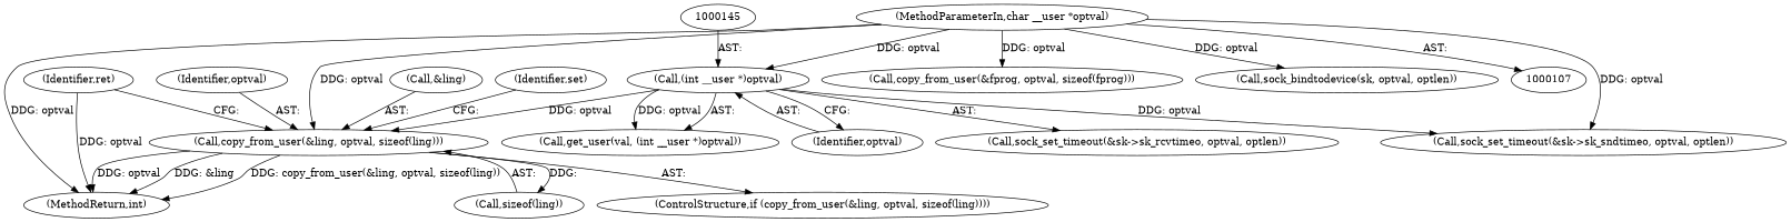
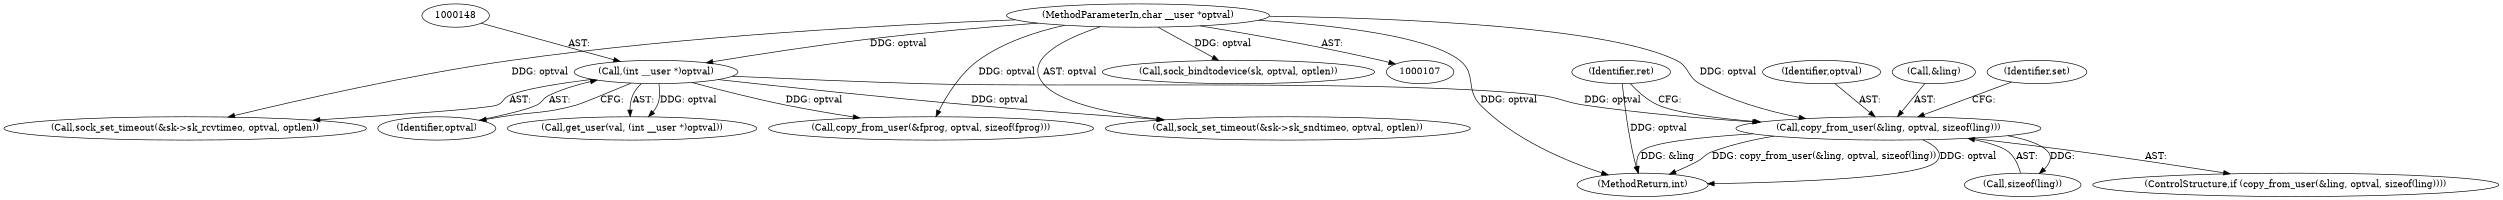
  digraph {
    n1 [label="(Call,copy_from_user(&ling, optval, sizeof(ling)))"]
    n2 [label="(ControlStructure,if (copy_from_user(&ling, optval, sizeof(ling))))"]
    n3 [label="(Call,sizeof(ling))"]
    n4 [label="(MethodReturn,int)"]
    n5 [label="(Call,(int __user *)optval)"]
    n6 [label="(Call,get_user(val, (int __user *)optval))"]
    n7 [label="(Call,copy_from_user(&fprog, optval, sizeof(fprog)))"]
    n8 [label="(Identifier,optval)"]
    n9 [label="(Call,sock_set_timeout(&sk->sk_rcvtimeo, optval, optlen))"]
    n10 [label="(Call,sock_set_timeout(&sk->sk_sndtimeo, optval, optlen))"]
    n11 [label="(MethodParameterIn,char __user *optval)"]
    n12 [label="(Call,sock_bindtodevice(sk, optval, optlen))"]
    1000107
    n14 [label="(Identifier,optval)"]
    n15 [label="(Identifier,ret)"]
    n16 [label="(Call,&ling)"]
    n17 [label="(Identifier,set)"]
-   1000148 [label=1000145]
+   1000148
    n1 -> n2 [label="AST: "]
    n1 -> n3 [label="DDG: "]
    n1 -> n4 [label="DDG: copy_from_user(&ling, optval, sizeof(ling))"]
    n1 -> n4 [label="DDG: optval"]
    n1 -> n4 [label="DDG: &ling"]
    n3 -> n1 [label="AST: "]
    n5 -> n1 [label="DDG: optval"]
    n5 -> n6 [label="AST: "]
    n5 -> n6 [label="DDG: optval"]
+   n5 -> n7 [label="DDG: optval"]
    n5 -> n8 [label="CFG: "]
    n5 -> n9 [label="AST: "]
    n5 -> n10 [label="DDG: optval"]
    n8 -> n5 [label="AST: "]
    n11 -> n1 [label="DDG: optval"]
    n11 -> n4 [label="DDG: optval"]
    n11 -> n5 [label="DDG: optval"]
    n11 -> n7 [label="DDG: optval"]
-   n11 -> n10 [label="DDG: optval"]
+   n11 -> n9 [label="DDG: optval"]
+   n11 -> n10 [label="AST: optval"]
    n11 -> n12 [label="DDG: optval"]
    n11 -> 1000107 [label="AST: "]
    n14 -> n1 [label="AST: "]
    n15 -> n1 [label="CFG: "]
    n15 -> n4 [label="DDG: optval"]
    n16 -> n1 [label="AST: "]
    n17 -> n1 [label="CFG: "]
    1000148 -> n5 [label="AST: "]
  }
